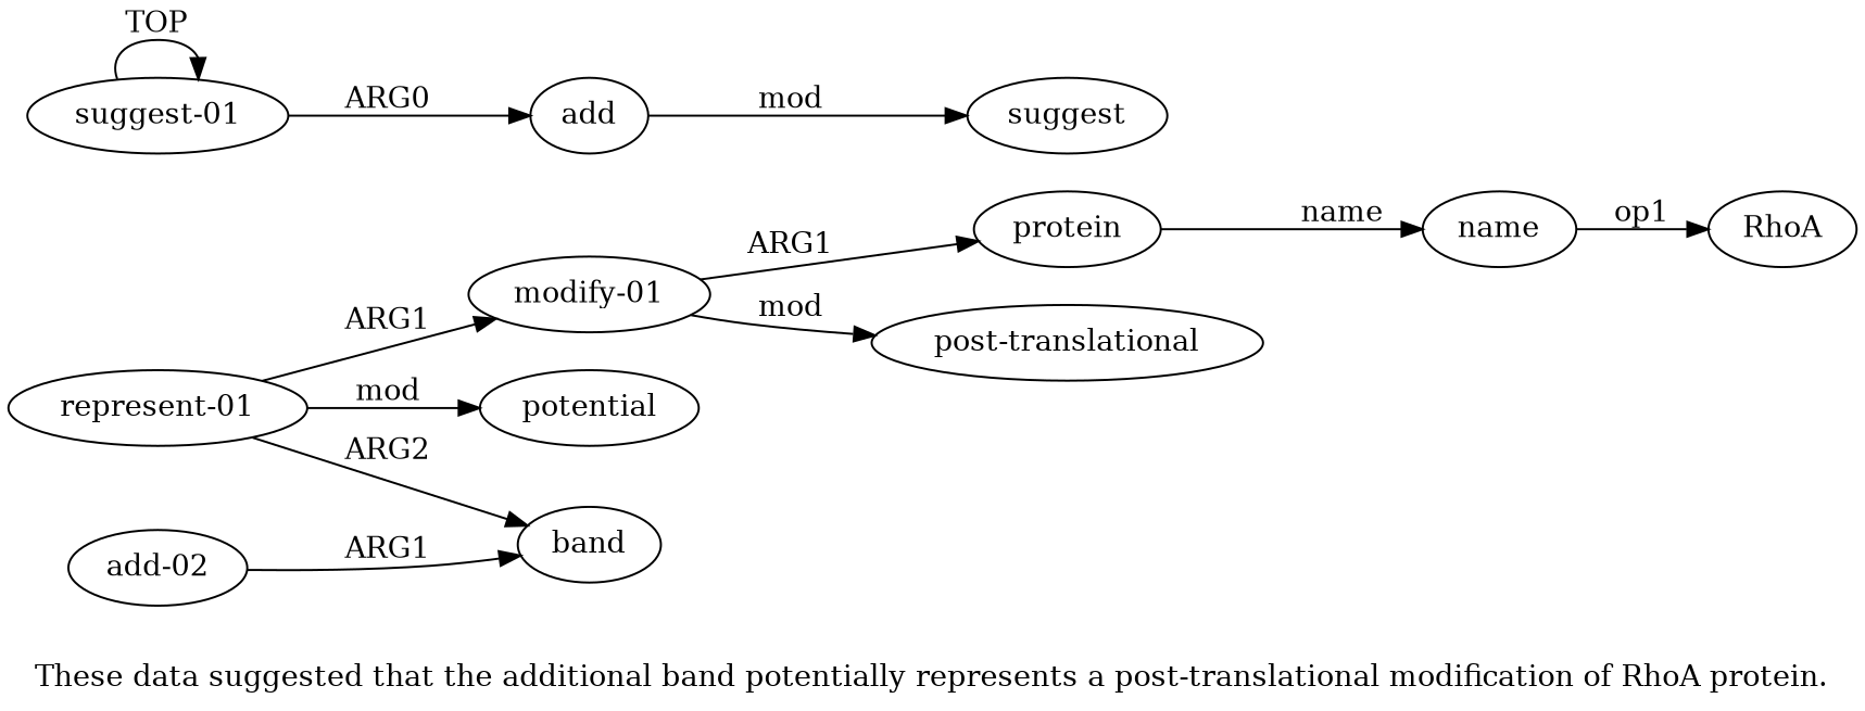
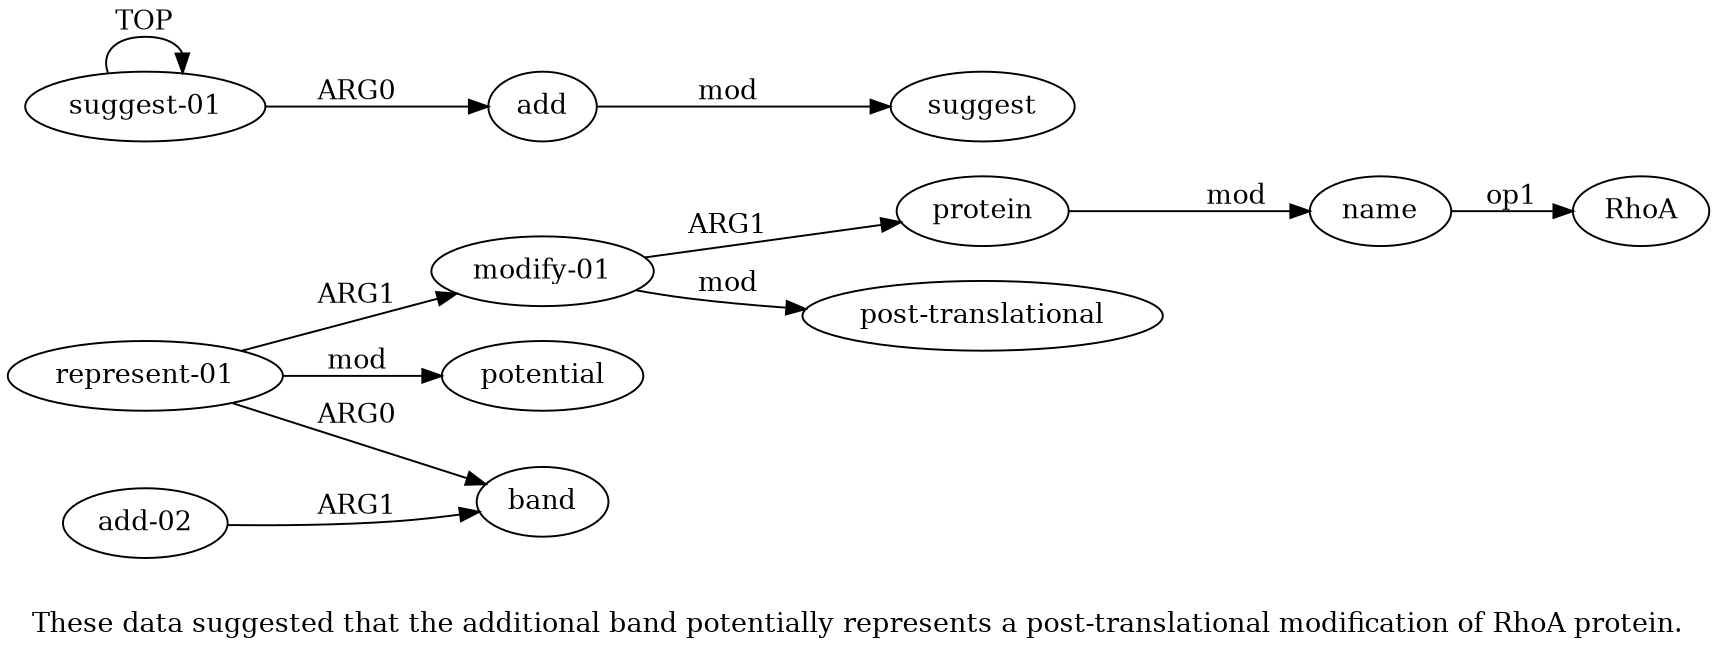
  digraph {
    label="These data suggested that the additional band potentially represents a post-translational modification of RhoA protein."
    rankdir=LR
    node [color=black]
    edge [color=black gold_label=mod test_label=mod]
    n1 [gold_ind=10 gold_label=potential label=potential test_ind=10 test_label=potential]
    n2 [gold_ind=-1 gold_label=RhoA label=RhoA test_ind=-1 test_label=RhoA]
    n3 [gold_ind=1 gold_label=data label=add test_ind=1 test_label=data]
    n4 [gold_ind=2 gold_label=this label=suggest test_ind=2 test_label=this]
    n5 [gold_ind=0 gold_label="suggest-01" label="suggest-01" test_ind=0 test_label="suggest-01"]
    n6 [gold_ind=3 gold_label="represent-01" label="represent-01" test_ind=3 test_label="represent-01"]
    n7 [gold_ind=4 gold_label=band label=band test_ind=4 test_label=band]
    n8 [gold_ind=6 gold_label="modify-01" label="modify-01" test_ind=6 test_label="modify-01"]
    n9 [gold_ind=7 gold_label=protein label=protein test_ind=7 test_label=protein]
    n10 [gold_ind=9 gold_label="post-translational" label="post-translational" test_ind=9 test_label="post-translational"]
    n11 [gold_ind=8 gold_label=name label=name test_ind=8 test_label=name]
    n12 [gold_ind=5 gold_label="add-02" label="add-02" test_ind=5 test_label="add-02"]
    n3 -> n4 [label=mod]
    n5 -> n3 [gold_label=ARG0 label=ARG0 test_label=ARG0]
    n5 -> n5 [gold_label=TOP label=TOP test_label=TOP]
    n6 -> n1 [label=mod]
-   n6 -> n7 [gold_label=ARG0 label=ARG2 test_label=ARG0]
+   n6 -> n7 [gold_label=ARG0 label=ARG0 test_label=ARG0]
    n6 -> n8 [gold_label=ARG1 label=ARG1 test_label=ARG1]
    n8 -> n9 [gold_label=ARG1 label=ARG1 test_label=ARG1]
    n8 -> n10 [label=mod]
-   n9 -> n11 [gold_label=name label=name test_label=name]
+   n9 -> n11 [gold_label=name label=mod test_label=name]
    n11 -> n2 [gold_label=op1 label=op1 test_label=op1]
    n12 -> n7 [gold_label=ARG1 label=ARG1 test_label=ARG1]
  }
